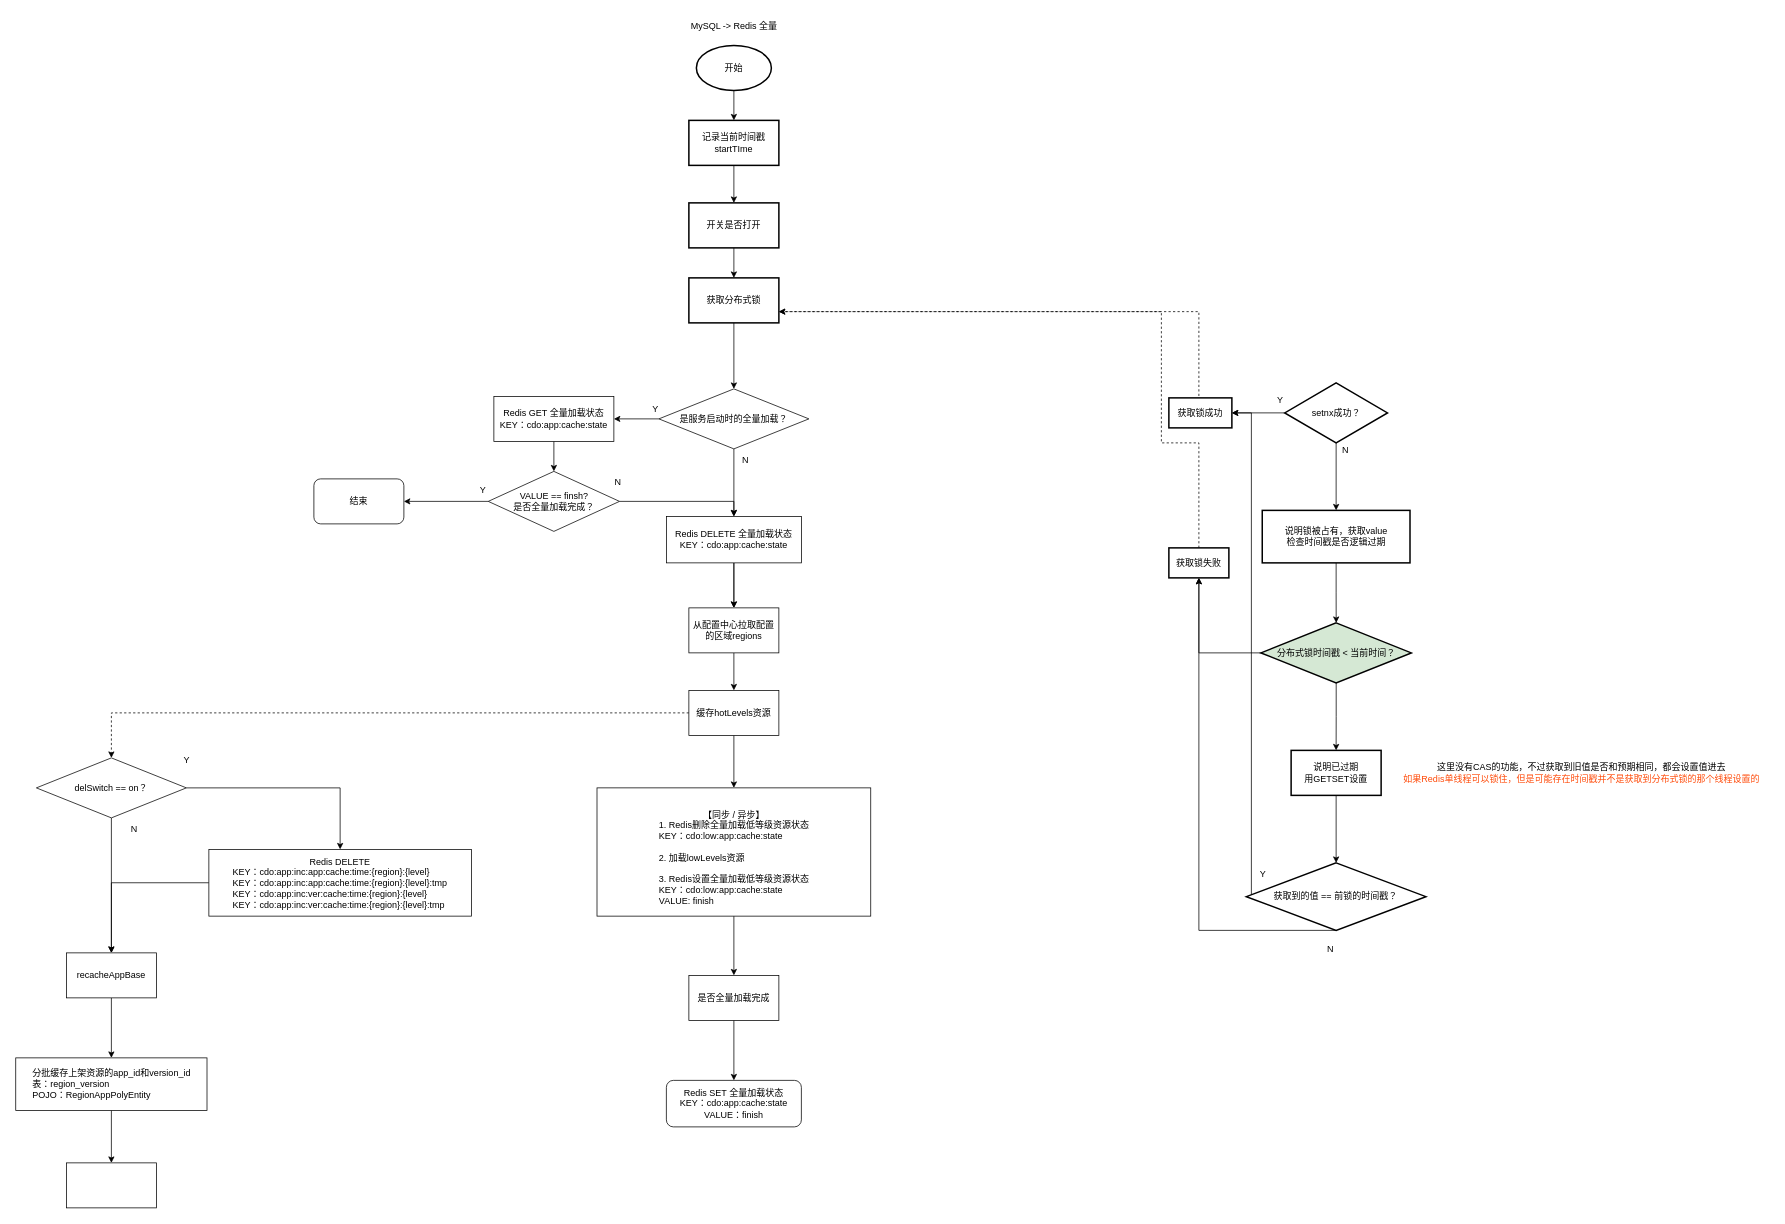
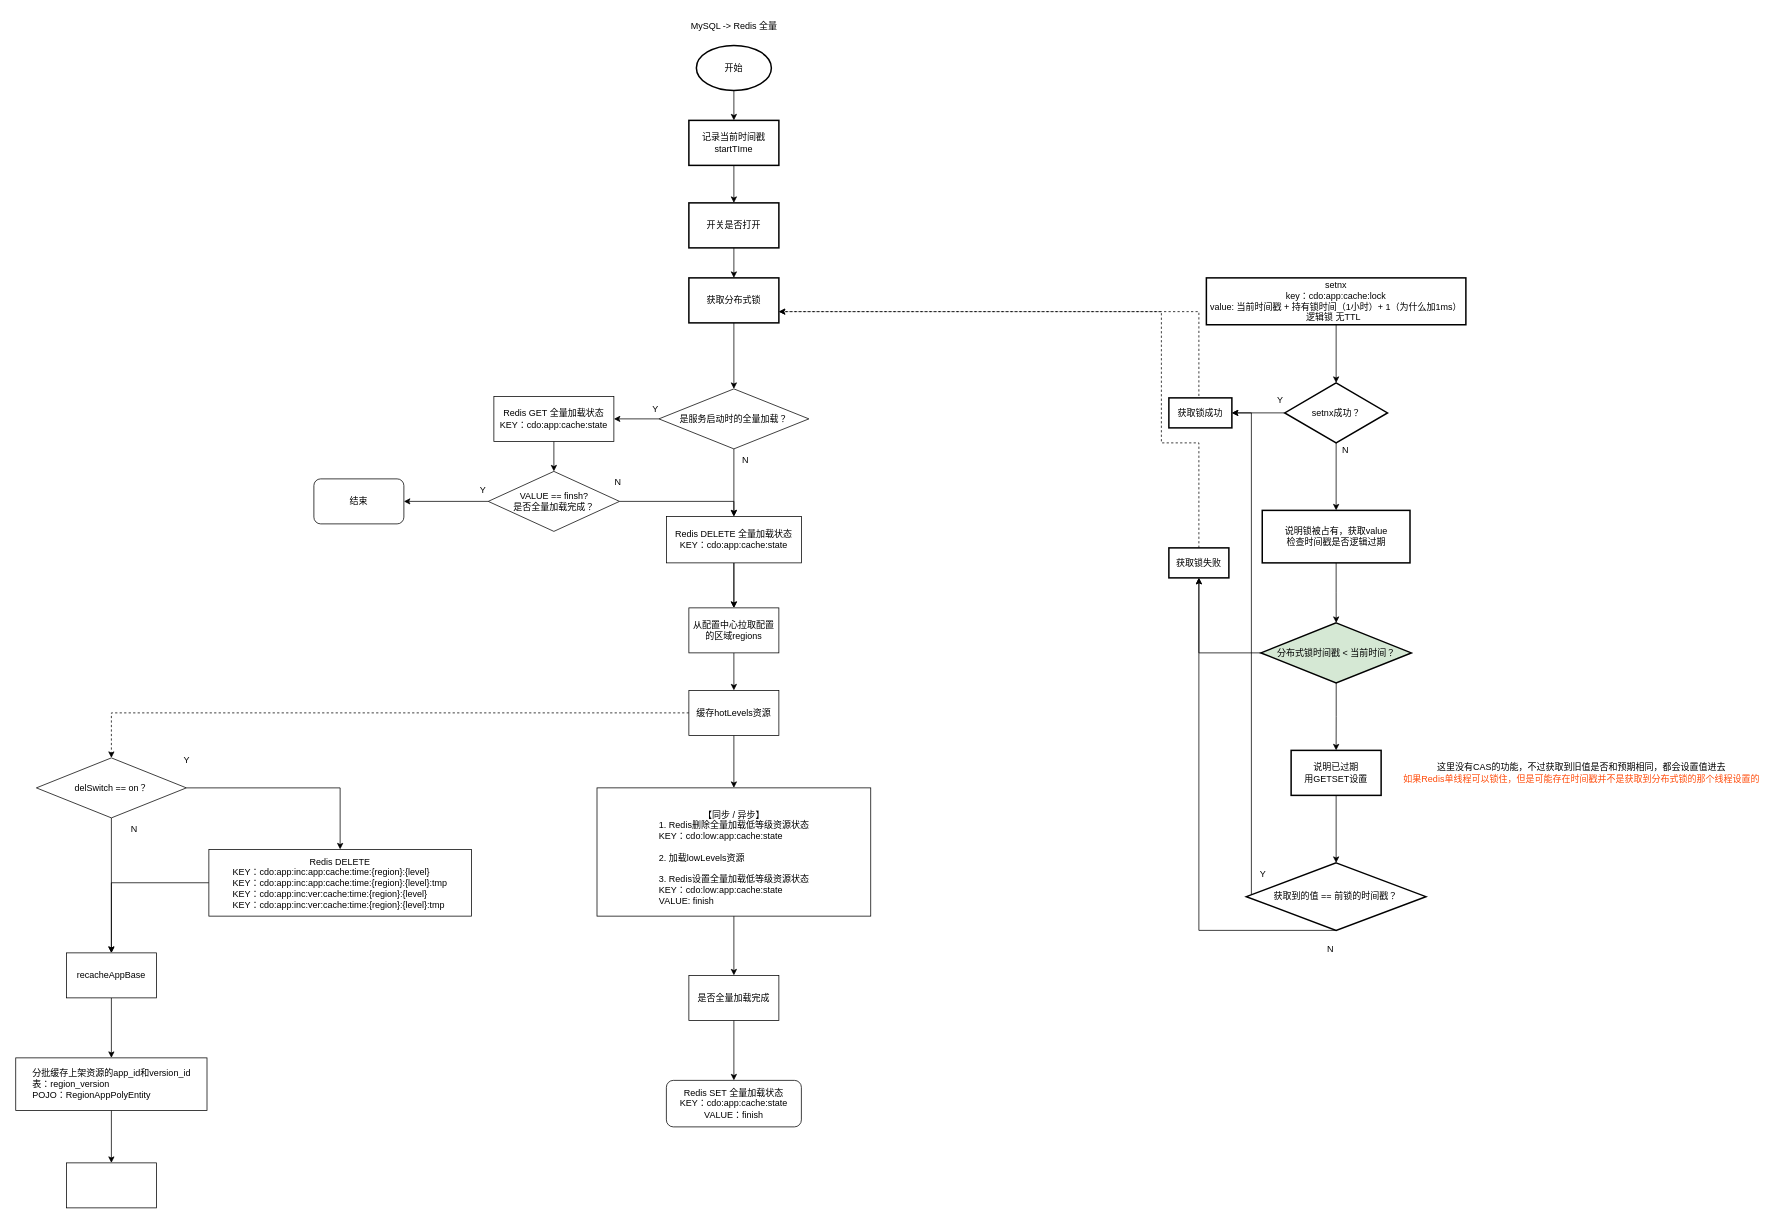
  <mxCell id="0" />
  <mxCell id="1" parent="0" />
  <mxCell id="2" value="MySQL -&amp;gt; Redis 全量" style="text;html=1;align=center;verticalAlign=middle;resizable=0;points=[];autosize=1;strokeColor=none;fillColor=none;" vertex="1" parent="1"><mxGeometry x="908" y="20" width="140" height="30" as="geometry" /></mxCell>
  <mxCell id="3" style="edgeStyle=orthogonalEdgeStyle;rounded=0;orthogonalLoop=1;jettySize=auto;html=1;entryX=0.5;entryY=0;entryDx=0;entryDy=0;" edge="1" parent="1" source="4" target="12"><mxGeometry relative="1" as="geometry" /></mxCell>
  <mxCell id="4" value="开始" style="strokeWidth=2;html=1;shape=mxgraph.flowchart.start_1;whiteSpace=wrap;" vertex="1" parent="1"><mxGeometry x="928" y="60" width="100" height="60" as="geometry" /></mxCell>
  <mxCell id="5" value="" style="edgeStyle=orthogonalEdgeStyle;rounded=0;orthogonalLoop=1;jettySize=auto;html=1;" edge="1" parent="1" source="6" target="37"><mxGeometry relative="1" as="geometry" /></mxCell>
  <mxCell id="6" value="获取分布式锁" style="whiteSpace=wrap;html=1;strokeWidth=2;" vertex="1" parent="1"><mxGeometry x="918" y="370" width="120" height="60" as="geometry" /></mxCell>
+ <mxCell id="7" value="" style="edgeStyle=orthogonalEdgeStyle;rounded=0;orthogonalLoop=1;jettySize=auto;html=1;" edge="1" parent="1" source="8" target="15"><mxGeometry relative="1" as="geometry" /></mxCell>
+ <mxCell id="8" value="setnx&lt;br&gt;key：cdo:app:cache:lock&lt;br&gt;value: 当前时间戳 + 持有锁时间（1小时）+ 1（为什么加1ms）&lt;br&gt;逻辑锁 无TTL&amp;nbsp;&amp;nbsp;" style="whiteSpace=wrap;html=1;strokeWidth=2;" vertex="1" parent="1"><mxGeometry x="1608" y="370" width="346" height="62.5" as="geometry" /></mxCell>
  <mxCell id="9" style="edgeStyle=orthogonalEdgeStyle;rounded=0;orthogonalLoop=1;jettySize=auto;html=1;entryX=0.5;entryY=0;entryDx=0;entryDy=0;" edge="1" parent="1" source="10" target="6"><mxGeometry relative="1" as="geometry" /></mxCell>
  <mxCell id="10" value="开关是否打开" style="whiteSpace=wrap;html=1;strokeWidth=2;" vertex="1" parent="1"><mxGeometry x="918" y="270" width="120" height="60" as="geometry" /></mxCell>
  <mxCell id="11" style="edgeStyle=orthogonalEdgeStyle;rounded=0;orthogonalLoop=1;jettySize=auto;html=1;entryX=0.5;entryY=0;entryDx=0;entryDy=0;" edge="1" parent="1" source="12" target="10"><mxGeometry relative="1" as="geometry" /></mxCell>
  <mxCell id="12" value="记录当前时间戳&lt;br&gt;startTIme" style="whiteSpace=wrap;html=1;strokeWidth=2;" vertex="1" parent="1"><mxGeometry x="918" y="160" width="120" height="60" as="geometry" /></mxCell>
  <mxCell id="13" value="" style="edgeStyle=orthogonalEdgeStyle;rounded=0;orthogonalLoop=1;jettySize=auto;html=1;" edge="1" parent="1" source="15" target="17"><mxGeometry relative="1" as="geometry" /></mxCell>
  <mxCell id="14" value="" style="edgeStyle=orthogonalEdgeStyle;rounded=0;orthogonalLoop=1;jettySize=auto;html=1;" edge="1" parent="1" source="15" target="26"><mxGeometry relative="1" as="geometry" /></mxCell>
  <mxCell id="15" value="setnx成功？" style="rhombus;whiteSpace=wrap;html=1;strokeWidth=2;" vertex="1" parent="1"><mxGeometry x="1712.5" y="510" width="137" height="80" as="geometry" /></mxCell>
  <mxCell id="16" value="" style="edgeStyle=orthogonalEdgeStyle;rounded=0;orthogonalLoop=1;jettySize=auto;html=1;" edge="1" parent="1" source="17" target="23"><mxGeometry relative="1" as="geometry" /></mxCell>
  <mxCell id="17" value="说明锁被占有，获取value&lt;br style=&quot;border-color: var(--border-color);&quot;&gt;检查时间戳是否逻辑过期" style="whiteSpace=wrap;html=1;strokeWidth=2;" vertex="1" parent="1"><mxGeometry x="1682.5" y="680" width="197" height="70" as="geometry" /></mxCell>
  <mxCell id="18" value="N" style="text;html=1;align=center;verticalAlign=middle;resizable=0;points=[];autosize=1;strokeColor=none;fillColor=none;" vertex="1" parent="1"><mxGeometry x="1778" y="585" width="30" height="30" as="geometry" /></mxCell>
  <mxCell id="19" value="Y" style="text;html=1;align=center;verticalAlign=middle;resizable=0;points=[];autosize=1;strokeColor=none;fillColor=none;" vertex="1" parent="1"><mxGeometry x="1691" y="518" width="30" height="30" as="geometry" /></mxCell>
  <mxCell id="20" style="edgeStyle=orthogonalEdgeStyle;rounded=0;orthogonalLoop=1;jettySize=auto;html=1;entryX=1;entryY=0.75;entryDx=0;entryDy=0;dashed=1;" edge="1" parent="1" target="6"><mxGeometry relative="1" as="geometry"><mxPoint x="1598" y="527.5" as="sourcePoint" /><Array as="points"><mxPoint x="1598" y="415" /></Array></mxGeometry></mxCell>
  <mxCell id="21" value="" style="edgeStyle=orthogonalEdgeStyle;rounded=0;orthogonalLoop=1;jettySize=auto;html=1;" edge="1" parent="1" source="23" target="25"><mxGeometry relative="1" as="geometry" /></mxCell>
  <mxCell id="22" value="" style="edgeStyle=orthogonalEdgeStyle;rounded=0;orthogonalLoop=1;jettySize=auto;html=1;" edge="1" parent="1" source="23" target="28"><mxGeometry relative="1" as="geometry" /></mxCell>
  <mxCell id="23" value="分布式锁时间戳 &amp;lt; 当前时间？" style="rhombus;whiteSpace=wrap;html=1;strokeWidth=2;fillColor=#d5e8d4;" vertex="1" parent="1"><mxGeometry x="1680.75" y="830" width="200.5" height="80" as="geometry" /></mxCell>
  <mxCell id="24" style="edgeStyle=orthogonalEdgeStyle;rounded=0;orthogonalLoop=1;jettySize=auto;html=1;entryX=1;entryY=0.75;entryDx=0;entryDy=0;dashed=1;" edge="1" parent="1" source="25" target="6"><mxGeometry relative="1" as="geometry"><Array as="points"><mxPoint x="1598" y="590" /><mxPoint x="1548" y="590" /><mxPoint x="1548" y="415" /></Array></mxGeometry></mxCell>
  <mxCell id="25" value="获取锁失败" style="whiteSpace=wrap;html=1;strokeWidth=2;" vertex="1" parent="1"><mxGeometry x="1558" y="730" width="80" height="40" as="geometry" /></mxCell>
  <mxCell id="26" value="获取锁成功" style="whiteSpace=wrap;html=1;strokeWidth=2;" vertex="1" parent="1"><mxGeometry x="1558" y="530" width="84" height="40" as="geometry" /></mxCell>
  <mxCell id="27" value="" style="edgeStyle=orthogonalEdgeStyle;rounded=0;orthogonalLoop=1;jettySize=auto;html=1;" edge="1" parent="1" source="28" target="31"><mxGeometry relative="1" as="geometry" /></mxCell>
  <mxCell id="28" value="说明已过期&lt;br&gt;用GETSET设置&lt;font color=&quot;#ff4b0a&quot;&gt;&lt;br&gt;&lt;/font&gt;" style="whiteSpace=wrap;html=1;strokeWidth=2;" vertex="1" parent="1"><mxGeometry x="1721" y="1000" width="120" height="60" as="geometry" /></mxCell>
  <mxCell id="29" style="edgeStyle=orthogonalEdgeStyle;rounded=0;orthogonalLoop=1;jettySize=auto;html=1;entryX=1;entryY=0.5;entryDx=0;entryDy=0;" edge="1" parent="1" source="31" target="26"><mxGeometry relative="1" as="geometry"><Array as="points"><mxPoint x="1668" y="550" /></Array></mxGeometry></mxCell>
  <mxCell id="30" style="edgeStyle=orthogonalEdgeStyle;rounded=0;orthogonalLoop=1;jettySize=auto;html=1;entryX=0.5;entryY=1;entryDx=0;entryDy=0;" edge="1" parent="1" source="31" target="25"><mxGeometry relative="1" as="geometry"><Array as="points"><mxPoint x="1598" y="1240" /></Array></mxGeometry></mxCell>
  <mxCell id="31" value="获取到的值 == 前锁的时间戳？" style="rhombus;whiteSpace=wrap;html=1;strokeWidth=2;" vertex="1" parent="1"><mxGeometry x="1661.32" y="1150" width="239.37" height="90" as="geometry" /></mxCell>
  <mxCell id="32" value="Y" style="text;html=1;align=center;verticalAlign=middle;resizable=0;points=[];autosize=1;strokeColor=none;fillColor=none;" vertex="1" parent="1"><mxGeometry x="1668" y="1150" width="30" height="30" as="geometry" /></mxCell>
  <mxCell id="33" value="N" style="text;html=1;align=center;verticalAlign=middle;resizable=0;points=[];autosize=1;strokeColor=none;fillColor=none;" vertex="1" parent="1"><mxGeometry x="1758" y="1250" width="30" height="30" as="geometry" /></mxCell>
  <mxCell id="34" value="这里没有CAS的功能，不过获取到旧值是否和预期相同，都会设置值进去&lt;br style=&quot;border-color: var(--border-color); color: rgb(255, 75, 10);&quot;&gt;&lt;span style=&quot;color: rgb(255, 75, 10);&quot;&gt;如果Redis单线程可以锁住，但是可能存在时间戳并不是获取到分布式锁的那个线程设置的&lt;/span&gt;" style="text;html=1;align=center;verticalAlign=middle;resizable=0;points=[];autosize=1;strokeColor=none;fillColor=none;" vertex="1" parent="1"><mxGeometry x="1858" y="1010" width="500" height="40" as="geometry" /></mxCell>
  <mxCell id="35" value="" style="edgeStyle=orthogonalEdgeStyle;rounded=0;orthogonalLoop=1;jettySize=auto;html=1;" edge="1" parent="1" source="37" target="42"><mxGeometry relative="1" as="geometry" /></mxCell>
  <mxCell id="36" style="edgeStyle=orthogonalEdgeStyle;rounded=0;orthogonalLoop=1;jettySize=auto;html=1;entryX=1;entryY=0.5;entryDx=0;entryDy=0;" edge="1" parent="1" source="37" target="39"><mxGeometry relative="1" as="geometry" /></mxCell>
  <mxCell id="37" value="是服务启动时的全量加载？" style="rhombus;whiteSpace=wrap;html=1;" vertex="1" parent="1"><mxGeometry x="878" y="518" width="200" height="80" as="geometry" /></mxCell>
  <mxCell id="38" value="" style="edgeStyle=orthogonalEdgeStyle;rounded=0;orthogonalLoop=1;jettySize=auto;html=1;" edge="1" parent="1" source="39" target="47"><mxGeometry relative="1" as="geometry" /></mxCell>
  <mxCell id="39" value="Redis GET 全量加载状态&lt;br&gt;KEY：cdo:app:cache:state" style="whiteSpace=wrap;html=1;" vertex="1" parent="1"><mxGeometry x="658" y="528" width="160" height="60" as="geometry" /></mxCell>
  <mxCell id="40" value="" style="edgeStyle=orthogonalEdgeStyle;rounded=0;orthogonalLoop=1;jettySize=auto;html=1;" edge="1" parent="1" source="42" target="51"><mxGeometry relative="1" as="geometry" /></mxCell>
  <mxCell id="41" value="" style="edgeStyle=orthogonalEdgeStyle;rounded=0;orthogonalLoop=1;jettySize=auto;html=1;" edge="1" parent="1" source="42" target="51"><mxGeometry relative="1" as="geometry" /></mxCell>
  <mxCell id="42" value="Redis DELETE 全量加载状态&lt;br style=&quot;border-color: var(--border-color);&quot;&gt;KEY：cdo:app:cache:state" style="whiteSpace=wrap;html=1;" vertex="1" parent="1"><mxGeometry x="888" y="688" width="180" height="62" as="geometry" /></mxCell>
  <mxCell id="43" value="Y" style="text;html=1;align=center;verticalAlign=middle;resizable=0;points=[];autosize=1;strokeColor=none;fillColor=none;" vertex="1" parent="1"><mxGeometry x="858" y="530" width="30" height="30" as="geometry" /></mxCell>
  <mxCell id="44" value="N" style="text;html=1;align=center;verticalAlign=middle;resizable=0;points=[];autosize=1;strokeColor=none;fillColor=none;" vertex="1" parent="1"><mxGeometry x="978" y="598" width="30" height="30" as="geometry" /></mxCell>
  <mxCell id="45" value="" style="edgeStyle=orthogonalEdgeStyle;rounded=0;orthogonalLoop=1;jettySize=auto;html=1;" edge="1" parent="1" source="47" target="49"><mxGeometry relative="1" as="geometry" /></mxCell>
  <mxCell id="46" style="edgeStyle=orthogonalEdgeStyle;rounded=0;orthogonalLoop=1;jettySize=auto;html=1;entryX=0.5;entryY=0;entryDx=0;entryDy=0;" edge="1" parent="1" source="47" target="42"><mxGeometry relative="1" as="geometry" /></mxCell>
  <mxCell id="47" value="VALUE == finsh?&lt;br&gt;是否全量加载完成？" style="rhombus;whiteSpace=wrap;html=1;" vertex="1" parent="1"><mxGeometry x="650.5" y="628" width="175" height="80" as="geometry" /></mxCell>
  <mxCell id="48" value="Y" style="text;html=1;align=center;verticalAlign=middle;resizable=0;points=[];autosize=1;strokeColor=none;fillColor=none;" vertex="1" parent="1"><mxGeometry x="628" y="638" width="30" height="30" as="geometry" /></mxCell>
  <mxCell id="49" value="结束" style="rounded=1;whiteSpace=wrap;html=1;" vertex="1" parent="1"><mxGeometry x="418" y="638" width="120" height="60" as="geometry" /></mxCell>
  <mxCell id="50" value="" style="edgeStyle=orthogonalEdgeStyle;rounded=0;orthogonalLoop=1;jettySize=auto;html=1;" edge="1" parent="1" source="51" target="55"><mxGeometry relative="1" as="geometry" /></mxCell>
  <mxCell id="51" value="从配置中心拉取配置的区域regions" style="whiteSpace=wrap;html=1;" vertex="1" parent="1"><mxGeometry x="918" y="810" width="120" height="60" as="geometry" /></mxCell>
  <mxCell id="52" value="N" style="text;html=1;align=center;verticalAlign=middle;resizable=0;points=[];autosize=1;strokeColor=none;fillColor=none;" vertex="1" parent="1"><mxGeometry x="808" y="628" width="30" height="30" as="geometry" /></mxCell>
  <mxCell id="53" style="edgeStyle=orthogonalEdgeStyle;rounded=0;orthogonalLoop=1;jettySize=auto;html=1;entryX=0.5;entryY=0;entryDx=0;entryDy=0;" edge="1" parent="1" source="55" target="57"><mxGeometry relative="1" as="geometry" /></mxCell>
  <mxCell id="54" style="edgeStyle=orthogonalEdgeStyle;rounded=0;orthogonalLoop=1;jettySize=auto;html=1;entryX=0.5;entryY=0;entryDx=0;entryDy=0;dashed=1;" edge="1" parent="1" source="55" target="63"><mxGeometry relative="1" as="geometry" /></mxCell>
  <mxCell id="55" value="缓存hotLevels资源" style="whiteSpace=wrap;html=1;" vertex="1" parent="1"><mxGeometry x="918" y="920" width="120" height="60" as="geometry" /></mxCell>
  <mxCell id="56" value="" style="edgeStyle=orthogonalEdgeStyle;rounded=0;orthogonalLoop=1;jettySize=auto;html=1;" edge="1" parent="1" source="57" target="60"><mxGeometry relative="1" as="geometry" /></mxCell>
  <mxCell id="57" value="&lt;br&gt;【同步 / 异步】&lt;br&gt;&lt;div style=&quot;text-align: left;&quot;&gt;&lt;span style=&quot;background-color: initial;&quot;&gt;1. Redis删除全量加载低等级资源状态&lt;br&gt;KEY：cdo:low:app:cache:state&lt;br&gt;&lt;br&gt;&lt;/span&gt;&lt;/div&gt;&lt;div style=&quot;text-align: left;&quot;&gt;2. 加载lowLevels资源&lt;br&gt;&lt;br&gt;3. Redis设置全量加载低等级资源状态&lt;br&gt;KEY：cdo:low:app:cache:state&lt;br&gt;&lt;span style=&quot;background-color: initial;&quot;&gt;VALUE: finish&lt;/span&gt;&lt;/div&gt;" style="whiteSpace=wrap;html=1;" vertex="1" parent="1"><mxGeometry x="795.5" y="1050" width="365" height="171" as="geometry" /></mxCell>
  <mxCell id="58" value="Redis SET 全量加载状态&lt;br style=&quot;border-color: var(--border-color);&quot;&gt;KEY：cdo:app:cache:state&lt;br&gt;VALUE：finish" style="whiteSpace=wrap;html=1;rounded=1;" vertex="1" parent="1"><mxGeometry x="888" y="1440" width="180" height="62" as="geometry" /></mxCell>
  <mxCell id="59" value="" style="edgeStyle=orthogonalEdgeStyle;rounded=0;orthogonalLoop=1;jettySize=auto;html=1;" edge="1" parent="1" source="60" target="58"><mxGeometry relative="1" as="geometry" /></mxCell>
  <mxCell id="60" value="是否全量加载完成" style="whiteSpace=wrap;html=1;" vertex="1" parent="1"><mxGeometry x="918" y="1300" width="120" height="60" as="geometry" /></mxCell>
  <mxCell id="61" value="" style="edgeStyle=orthogonalEdgeStyle;rounded=0;orthogonalLoop=1;jettySize=auto;html=1;" edge="1" parent="1" source="63" target="65"><mxGeometry relative="1" as="geometry" /></mxCell>
  <mxCell id="62" value="" style="edgeStyle=orthogonalEdgeStyle;rounded=0;orthogonalLoop=1;jettySize=auto;html=1;" edge="1" parent="1" source="63" target="67"><mxGeometry relative="1" as="geometry" /></mxCell>
  <mxCell id="63" value="delSwitch == on？" style="rhombus;whiteSpace=wrap;html=1;" vertex="1" parent="1"><mxGeometry x="48" y="1010" width="200" height="80" as="geometry" /></mxCell>
  <mxCell id="64" style="edgeStyle=orthogonalEdgeStyle;rounded=0;orthogonalLoop=1;jettySize=auto;html=1;entryX=0.5;entryY=0;entryDx=0;entryDy=0;" edge="1" parent="1" source="65" target="67"><mxGeometry relative="1" as="geometry" /></mxCell>
  <mxCell id="65" value="&lt;div style=&quot;&quot;&gt;&lt;span style=&quot;background-color: initial;&quot;&gt;Redis DELETE&lt;/span&gt;&lt;/div&gt;&lt;div style=&quot;text-align: left;&quot;&gt;&lt;span style=&quot;background-color: initial;&quot;&gt;KEY：cdo:app:inc:app:cache:time:{region}:{level}&lt;/span&gt;&lt;/div&gt;&lt;div style=&quot;text-align: left;&quot;&gt;&lt;span style=&quot;background-color: initial;&quot;&gt;KEY：cdo:app:inc:app:cache:time:{region}:{level}:tmp&lt;/span&gt;&lt;/div&gt;&lt;div style=&quot;text-align: left;&quot;&gt;&lt;span style=&quot;background-color: initial;&quot;&gt;KEY：cdo:app:inc:ver:cache:time:{region}:{level}&lt;/span&gt;&lt;/div&gt;&lt;div style=&quot;text-align: left;&quot;&gt;KEY：cdo:app:inc:ver:cache:time:{region}:{level}:tmp&lt;br&gt;&lt;/div&gt;" style="whiteSpace=wrap;html=1;" vertex="1" parent="1"><mxGeometry x="278" y="1132" width="350" height="89" as="geometry" /></mxCell>
  <mxCell id="66" value="" style="edgeStyle=orthogonalEdgeStyle;rounded=0;orthogonalLoop=1;jettySize=auto;html=1;" edge="1" parent="1" source="67" target="71"><mxGeometry relative="1" as="geometry" /></mxCell>
  <mxCell id="67" value="recacheAppBase" style="whiteSpace=wrap;html=1;" vertex="1" parent="1"><mxGeometry x="88" y="1270" width="120" height="60" as="geometry" /></mxCell>
  <mxCell id="68" value="Y" style="text;html=1;align=center;verticalAlign=middle;resizable=0;points=[];autosize=1;strokeColor=none;fillColor=none;" vertex="1" parent="1"><mxGeometry x="233" y="998" width="30" height="30" as="geometry" /></mxCell>
  <mxCell id="69" value="N" style="text;html=1;align=center;verticalAlign=middle;resizable=0;points=[];autosize=1;strokeColor=none;fillColor=none;" vertex="1" parent="1"><mxGeometry x="163" y="1090" width="30" height="30" as="geometry" /></mxCell>
  <mxCell id="70" value="" style="edgeStyle=orthogonalEdgeStyle;rounded=0;orthogonalLoop=1;jettySize=auto;html=1;" edge="1" parent="1" source="71" target="72"><mxGeometry relative="1" as="geometry" /></mxCell>
  <mxCell id="71" value="分批缓存上架资源的app_id和version_id &lt;br&gt;&lt;div style=&quot;text-align: left;&quot;&gt;&lt;span style=&quot;background-color: initial;&quot;&gt;表：region_version&lt;/span&gt;&lt;/div&gt;&lt;div style=&quot;text-align: left;&quot;&gt;&lt;span style=&quot;background-color: initial;&quot;&gt;POJO：RegionAppPolyEntity&lt;/span&gt;&lt;/div&gt;" style="whiteSpace=wrap;html=1;" vertex="1" parent="1"><mxGeometry x="20.5" y="1410" width="255" height="70" as="geometry" /></mxCell>
  <mxCell id="72" value="" style="whiteSpace=wrap;html=1;" vertex="1" parent="1"><mxGeometry x="88" y="1550" width="120" height="60" as="geometry" /></mxCell>
